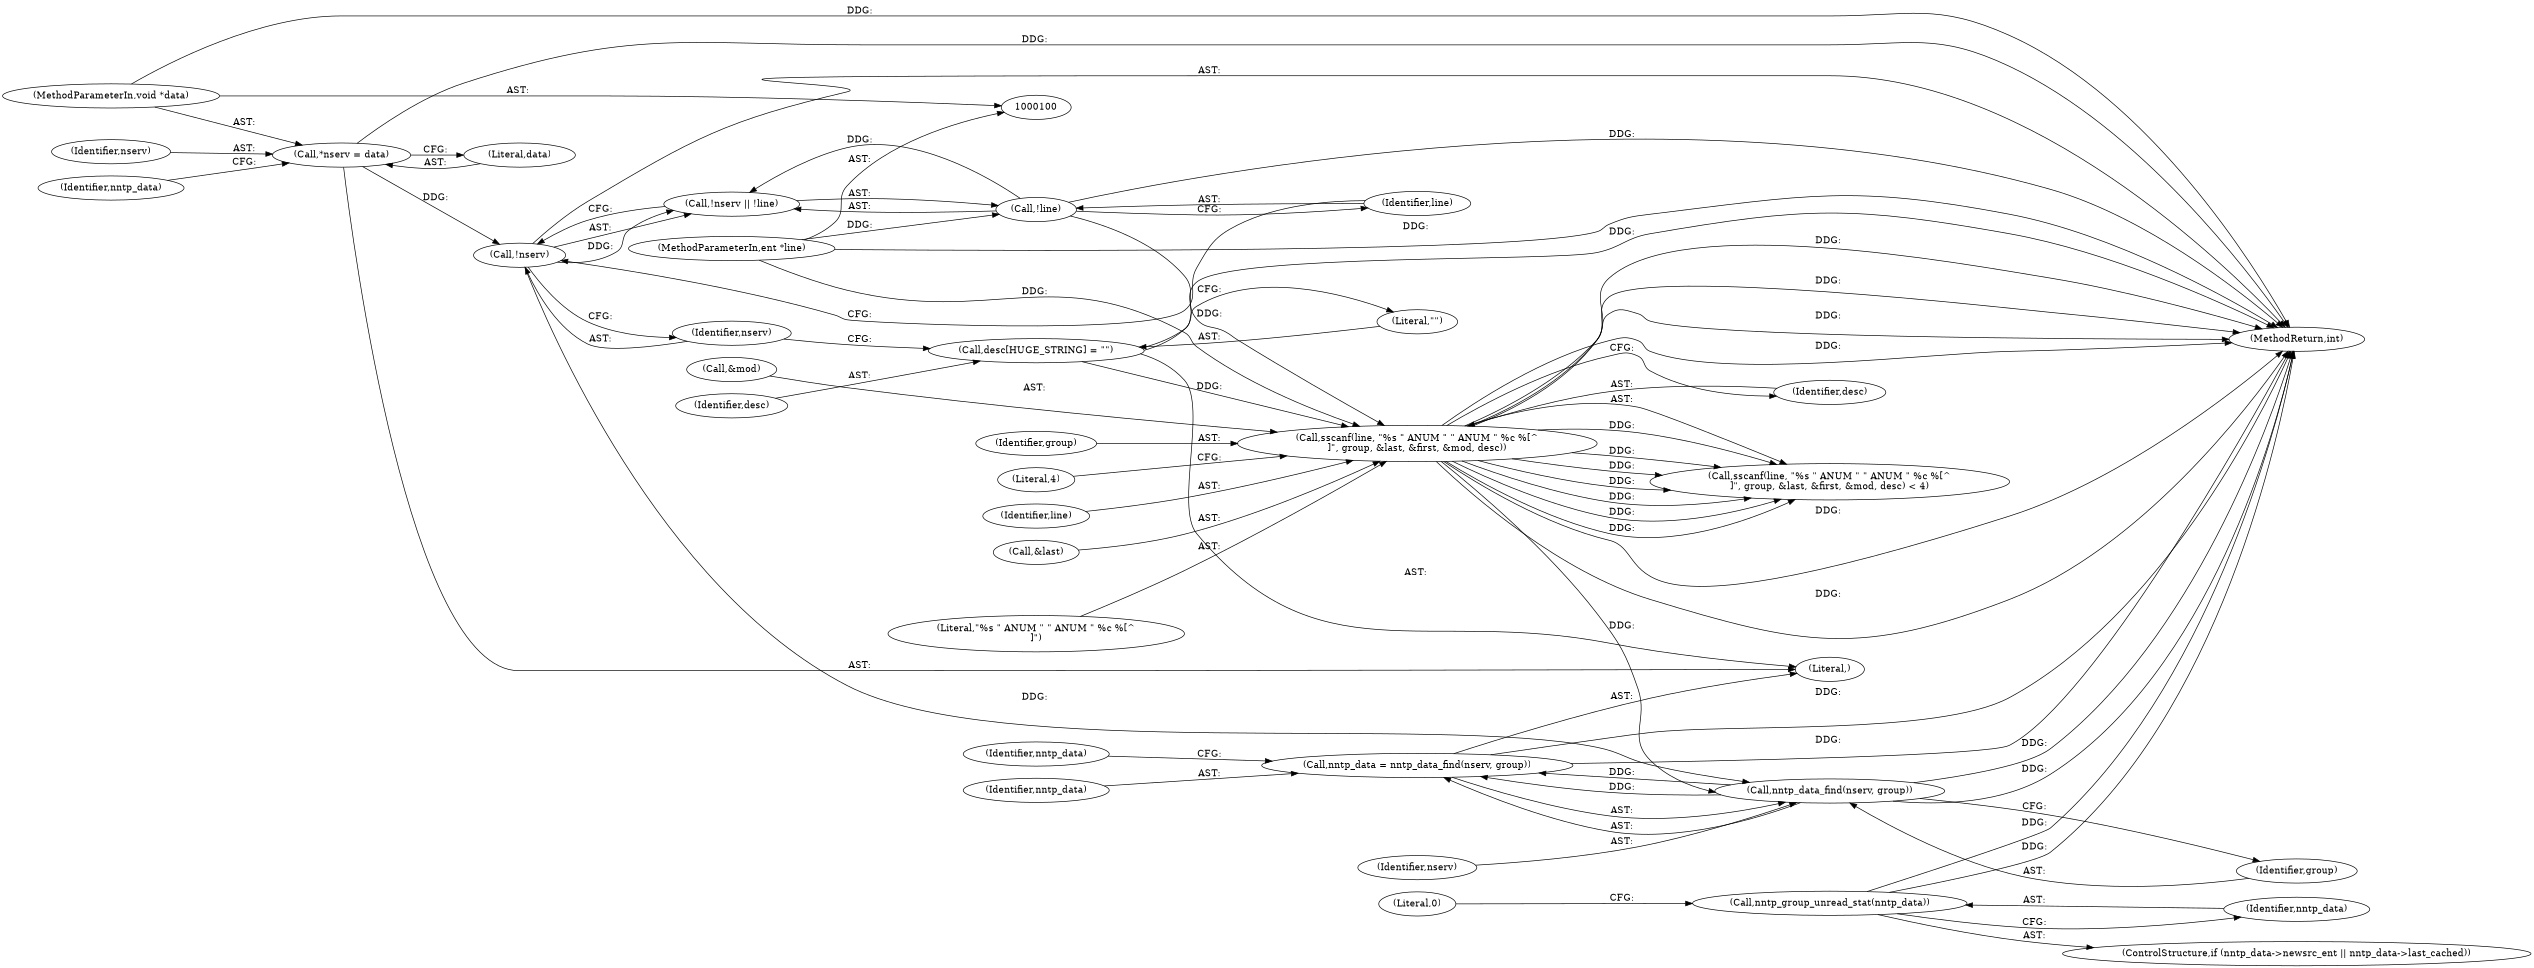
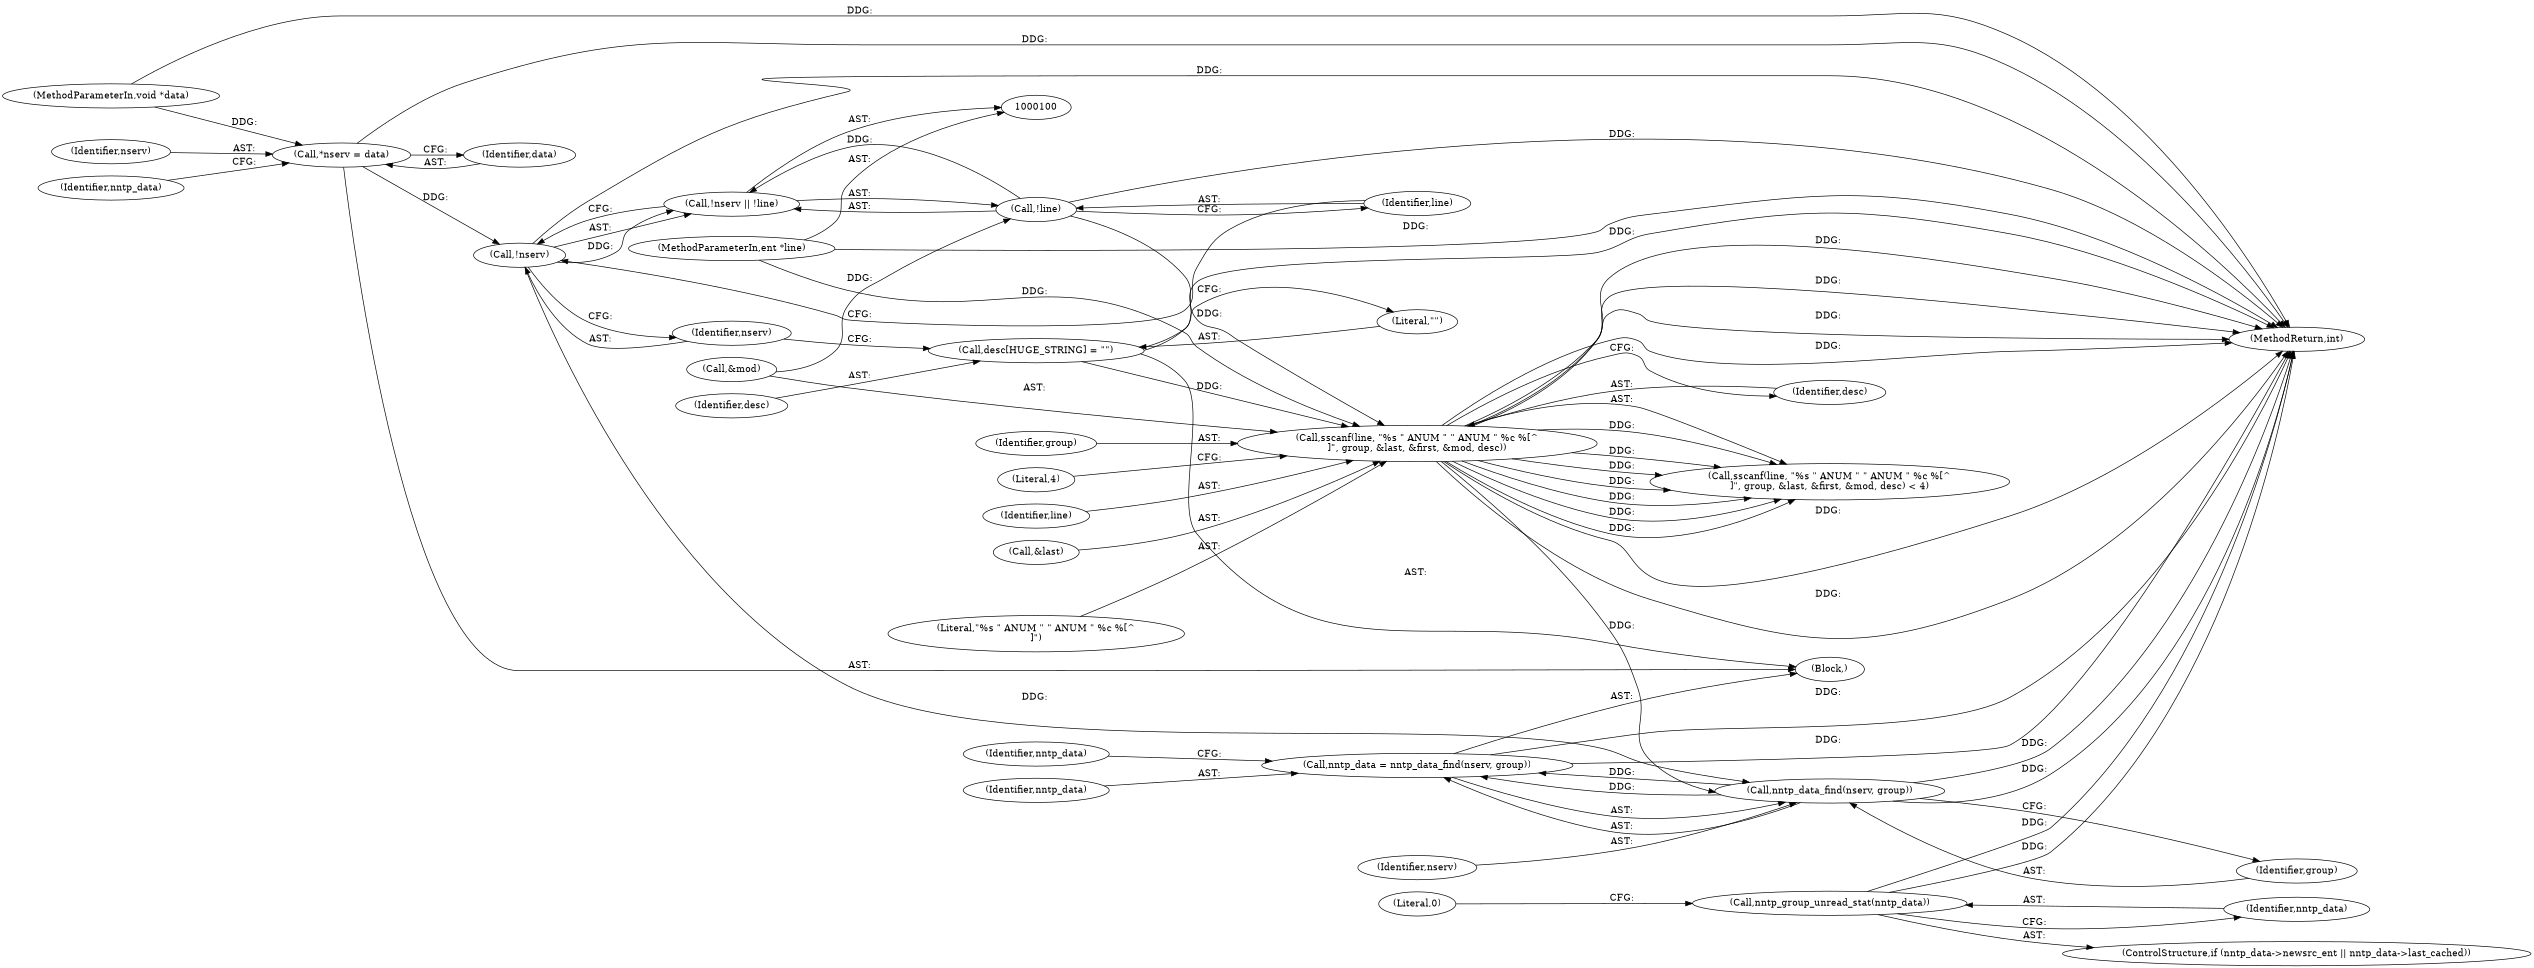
  digraph {
    rankdir=LR
    n1 [label="(Call,nntp_group_unread_stat(nntp_data))"]
    n2 [label="(MethodReturn,int)"]
    n3 [label="(Identifier,nntp_data)"]
    n4 [label="(ControlStructure,if (nntp_data->newsrc_ent || nntp_data->last_cached))"]
    n5 [label="(Call,nntp_data = nntp_data_find(nserv, group))"]
    n6 [label="(Call,nntp_data_find(nserv, group))"]
-   n7 [label="(Literal,)"]
+   n7 [label="(Block,)"]
    n8 [label="(Identifier,group)"]
    n9 [label="(Call,!nserv)"]
    n10 [label="(Identifier,nserv)"]
    n11 [label="(Call,!nserv || !line)"]
    n12 [label="(Call,desc[HUGE_STRING] = \"\")"]
    n13 [label="(Call,!line)"]
    n14 [label="(Call,*nserv = data)"]
-   n15 [label="(Literal,data)"]
+   n15 [label="(Identifier,data)"]
    n16 [label="(MethodParameterIn,void *data)"]
    1000100
    n18 [label="(Call,sscanf(line, \"%s \" ANUM \" \" ANUM \" %c %[^\n]\", group, &last, &first, &mod, desc))"]
    n19 [label="(Identifier,desc)"]
    n20 [label="(Call,sscanf(line, \"%s \" ANUM \" \" ANUM \" %c %[^\n]\", group, &last, &first, &mod, desc) < 4)"]
    n21 [label="(Identifier,line)"]
    n22 [label="(MethodParameterIn,ent *line)"]
    n23 [label="(Literal,\"\")"]
    n24 [label="(Call,&mod)"]
    n25 [label="(Identifier,nserv)"]
    n26 [label="(Identifier,nntp_data)"]
    n27 [label="(Identifier,nntp_data)"]
    n28 [label="(Identifier,nntp_data)"]
    n29 [label="(Identifier,desc)"]
    n30 [label="(Identifier,group)"]
    n31 [label="(Literal,4)"]
    n32 [label="(Identifier,nserv)"]
    n33 [label="(Identifier,line)"]
    n34 [label="(Literal,0)"]
    n35 [label="(Call,&last)"]
    n36 [label="(Literal,\"%s \" ANUM \" \" ANUM \" %c %[^\n]\")"]
    n1 -> n2 [label="DDG: "]
    n1 -> n2 [label="DDG: "]
    n1 -> n3 [label="CFG: "]
    n1 -> n4 [label="AST: "]
    n3 -> n1 [label="AST: "]
    n5 -> n2 [label="DDG: "]
    n5 -> n2 [label="DDG: "]
    n5 -> n6 [label="AST: "]
    n5 -> n7 [label="AST: "]
    n6 -> n2 [label="DDG: "]
    n6 -> n2 [label="DDG: "]
    n6 -> n5 [label="AST: "]
    n6 -> n5 [label="DDG: "]
    n6 -> n5 [label="DDG: "]
    n6 -> n8 [label="CFG: "]
    n8 -> n6 [label="AST: "]
-   n9 -> n2 [label="AST: "]
+   n9 -> n2 [label="DDG: "]
    n9 -> n6 [label="DDG: "]
    n9 -> n10 [label="CFG: "]
    n9 -> n11 [label="AST: "]
    n9 -> n11 [label="DDG: "]
    n10 -> n9 [label="AST: "]
    n10 -> n12 [label="CFG: "]
    n11 -> n9 [label="CFG: "]
    n11 -> n13 [label="AST: "]
    n12 -> n2 [label="DDG: "]
    n12 -> n7 [label="AST: "]
    n12 -> n18 [label="DDG: "]
    n12 -> n23 [label="CFG: "]
    n13 -> n2 [label="DDG: "]
    n13 -> n11 [label="AST: "]
    n13 -> n11 [label="DDG: "]
    n13 -> n18 [label="DDG: "]
    n13 -> n21 [label="CFG: "]
    n14 -> n2 [label="DDG: "]
    n14 -> n7 [label="AST: "]
    n14 -> n9 [label="DDG: "]
    n14 -> n15 [label="CFG: "]
    n15 -> n14 [label="AST: "]
    n16 -> n2 [label="DDG: "]
-   n16 -> n14 [label="AST: "]
-   n16 -> 1000100 [label="AST: "]
+   n16 -> n14 [label="DDG: "]
+   n11 -> 1000100 [label="AST: "]
    n18 -> n2 [label="DDG: "]
    n18 -> n2 [label="DDG: "]
    n18 -> n2 [label="DDG: "]
    n18 -> n2 [label="DDG: "]
    n18 -> n2 [label="DDG: "]
    n18 -> n2 [label="DDG: "]
    n18 -> n6 [label="DDG: "]
    n18 -> n19 [label="CFG: "]
    n18 -> n20 [label="AST: "]
    n18 -> n20 [label="DDG: "]
    n18 -> n20 [label="DDG: "]
    n18 -> n20 [label="DDG: "]
    n18 -> n20 [label="DDG: "]
    n18 -> n20 [label="DDG: "]
    n18 -> n20 [label="DDG: "]
    n18 -> n20 [label="DDG: "]
    n19 -> n18 [label="AST: "]
    n21 -> n9 [label="CFG: "]
    n21 -> n13 [label="AST: "]
    n22 -> n2 [label="DDG: "]
-   n22 -> n13 [label="DDG: "]
+   n24 -> n13 [label="DDG: "]
    n22 -> 1000100 [label="AST: "]
    n22 -> n18 [label="DDG: "]
    n23 -> n12 [label="AST: "]
    n24 -> n18 [label="AST: "]
    n25 -> n14 [label="AST: "]
    n26 -> n5 [label="AST: "]
    n27 -> n5 [label="CFG: "]
    n28 -> n14 [label="CFG: "]
    n29 -> n12 [label="AST: "]
    n30 -> n18 [label="AST: "]
    n31 -> n18 [label="CFG: "]
    n32 -> n6 [label="AST: "]
    n33 -> n18 [label="AST: "]
    n34 -> n1 [label="CFG: "]
    n35 -> n18 [label="AST: "]
    n36 -> n18 [label="AST: "]
  }
